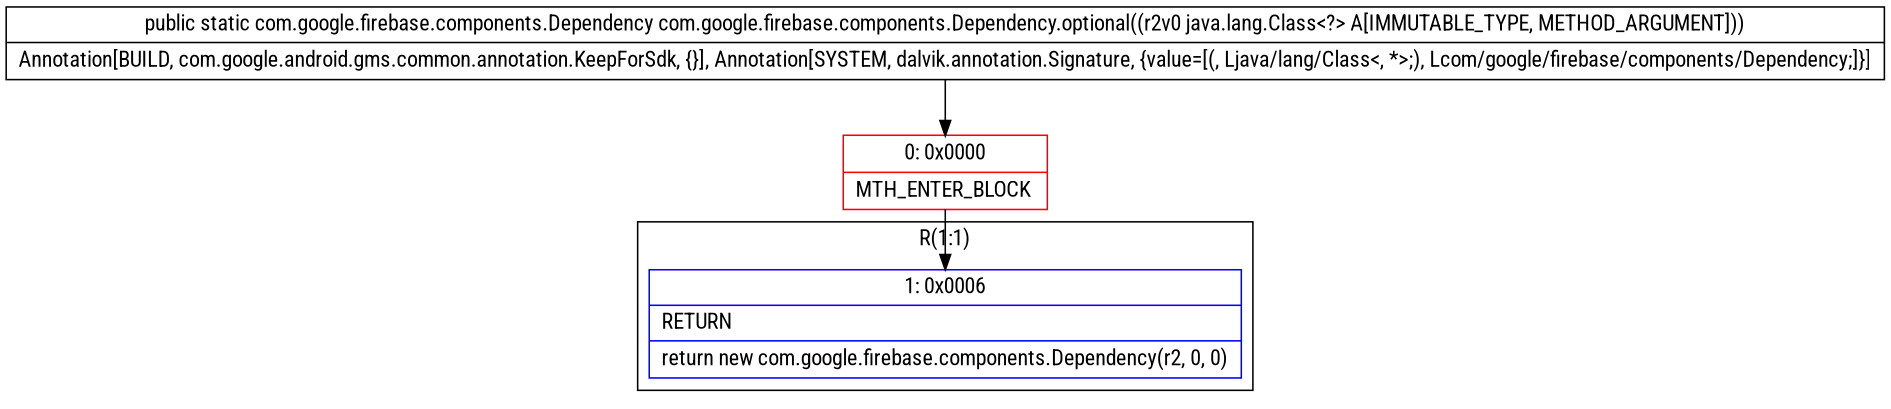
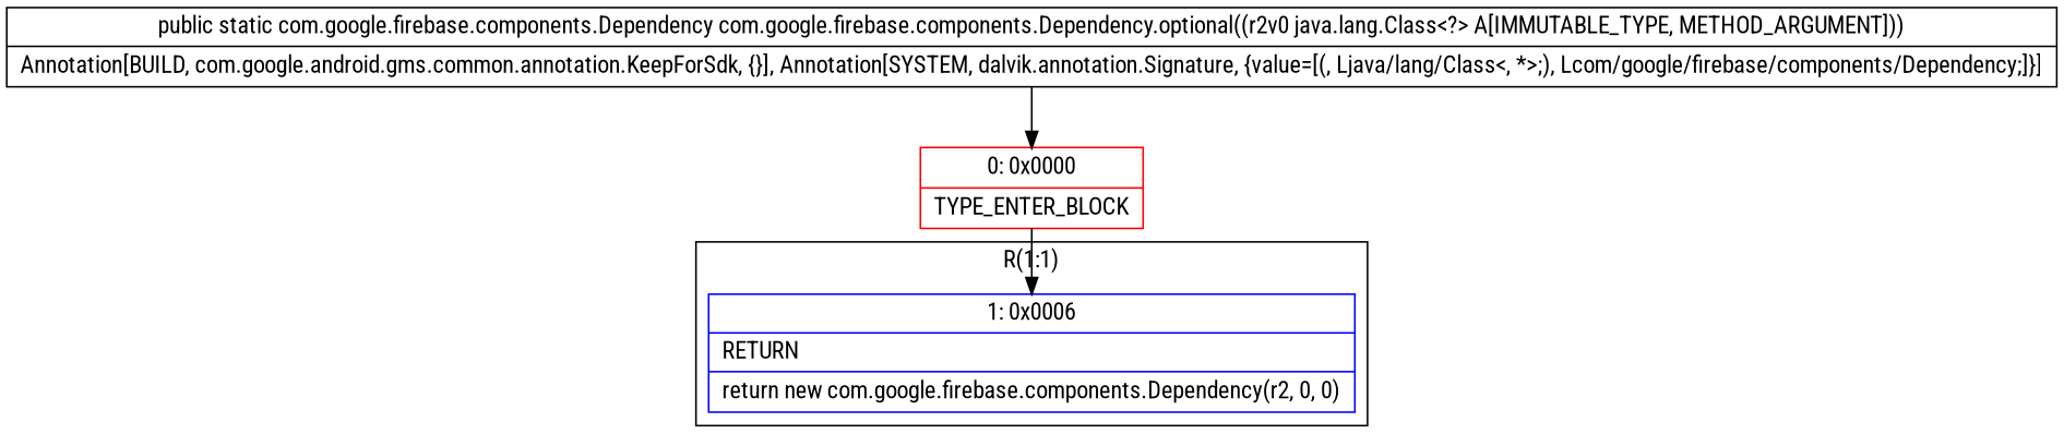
  digraph {
    fontname="Roboto Condensed"
    node [shape=record fontname="Roboto Condensed"]
    edge [fontname="Roboto Condensed"]
    n1 [color=blue label="{1\:\ 0x0006|RETURN\l|return new com.google.firebase.components.Dependency(r2, 0, 0)\l}"]
-   n2 [color=red label="{0\:\ 0x0000|MTH_ENTER_BLOCK\l}"]
+   n2 [color=red label="{0\:\ 0x0000|TYPE_ENTER_BLOCK\l}"]
    n3 [label="{public static com.google.firebase.components.Dependency com.google.firebase.components.Dependency.optional((r2v0 java.lang.Class\<?\> A[IMMUTABLE_TYPE, METHOD_ARGUMENT]))  | Annotation[BUILD, com.google.android.gms.common.annotation.KeepForSdk, \{\}], Annotation[SYSTEM, dalvik.annotation.Signature, \{value=[(, Ljava\/lang\/Class\<, *\>;), Lcom\/google\/firebase\/components\/Dependency;]\}]\l}"]
    subgraph cluster_1 {
      label="R(1:1)"
      n1
    }
    n2 -> n1
    n3 -> n2
  }
